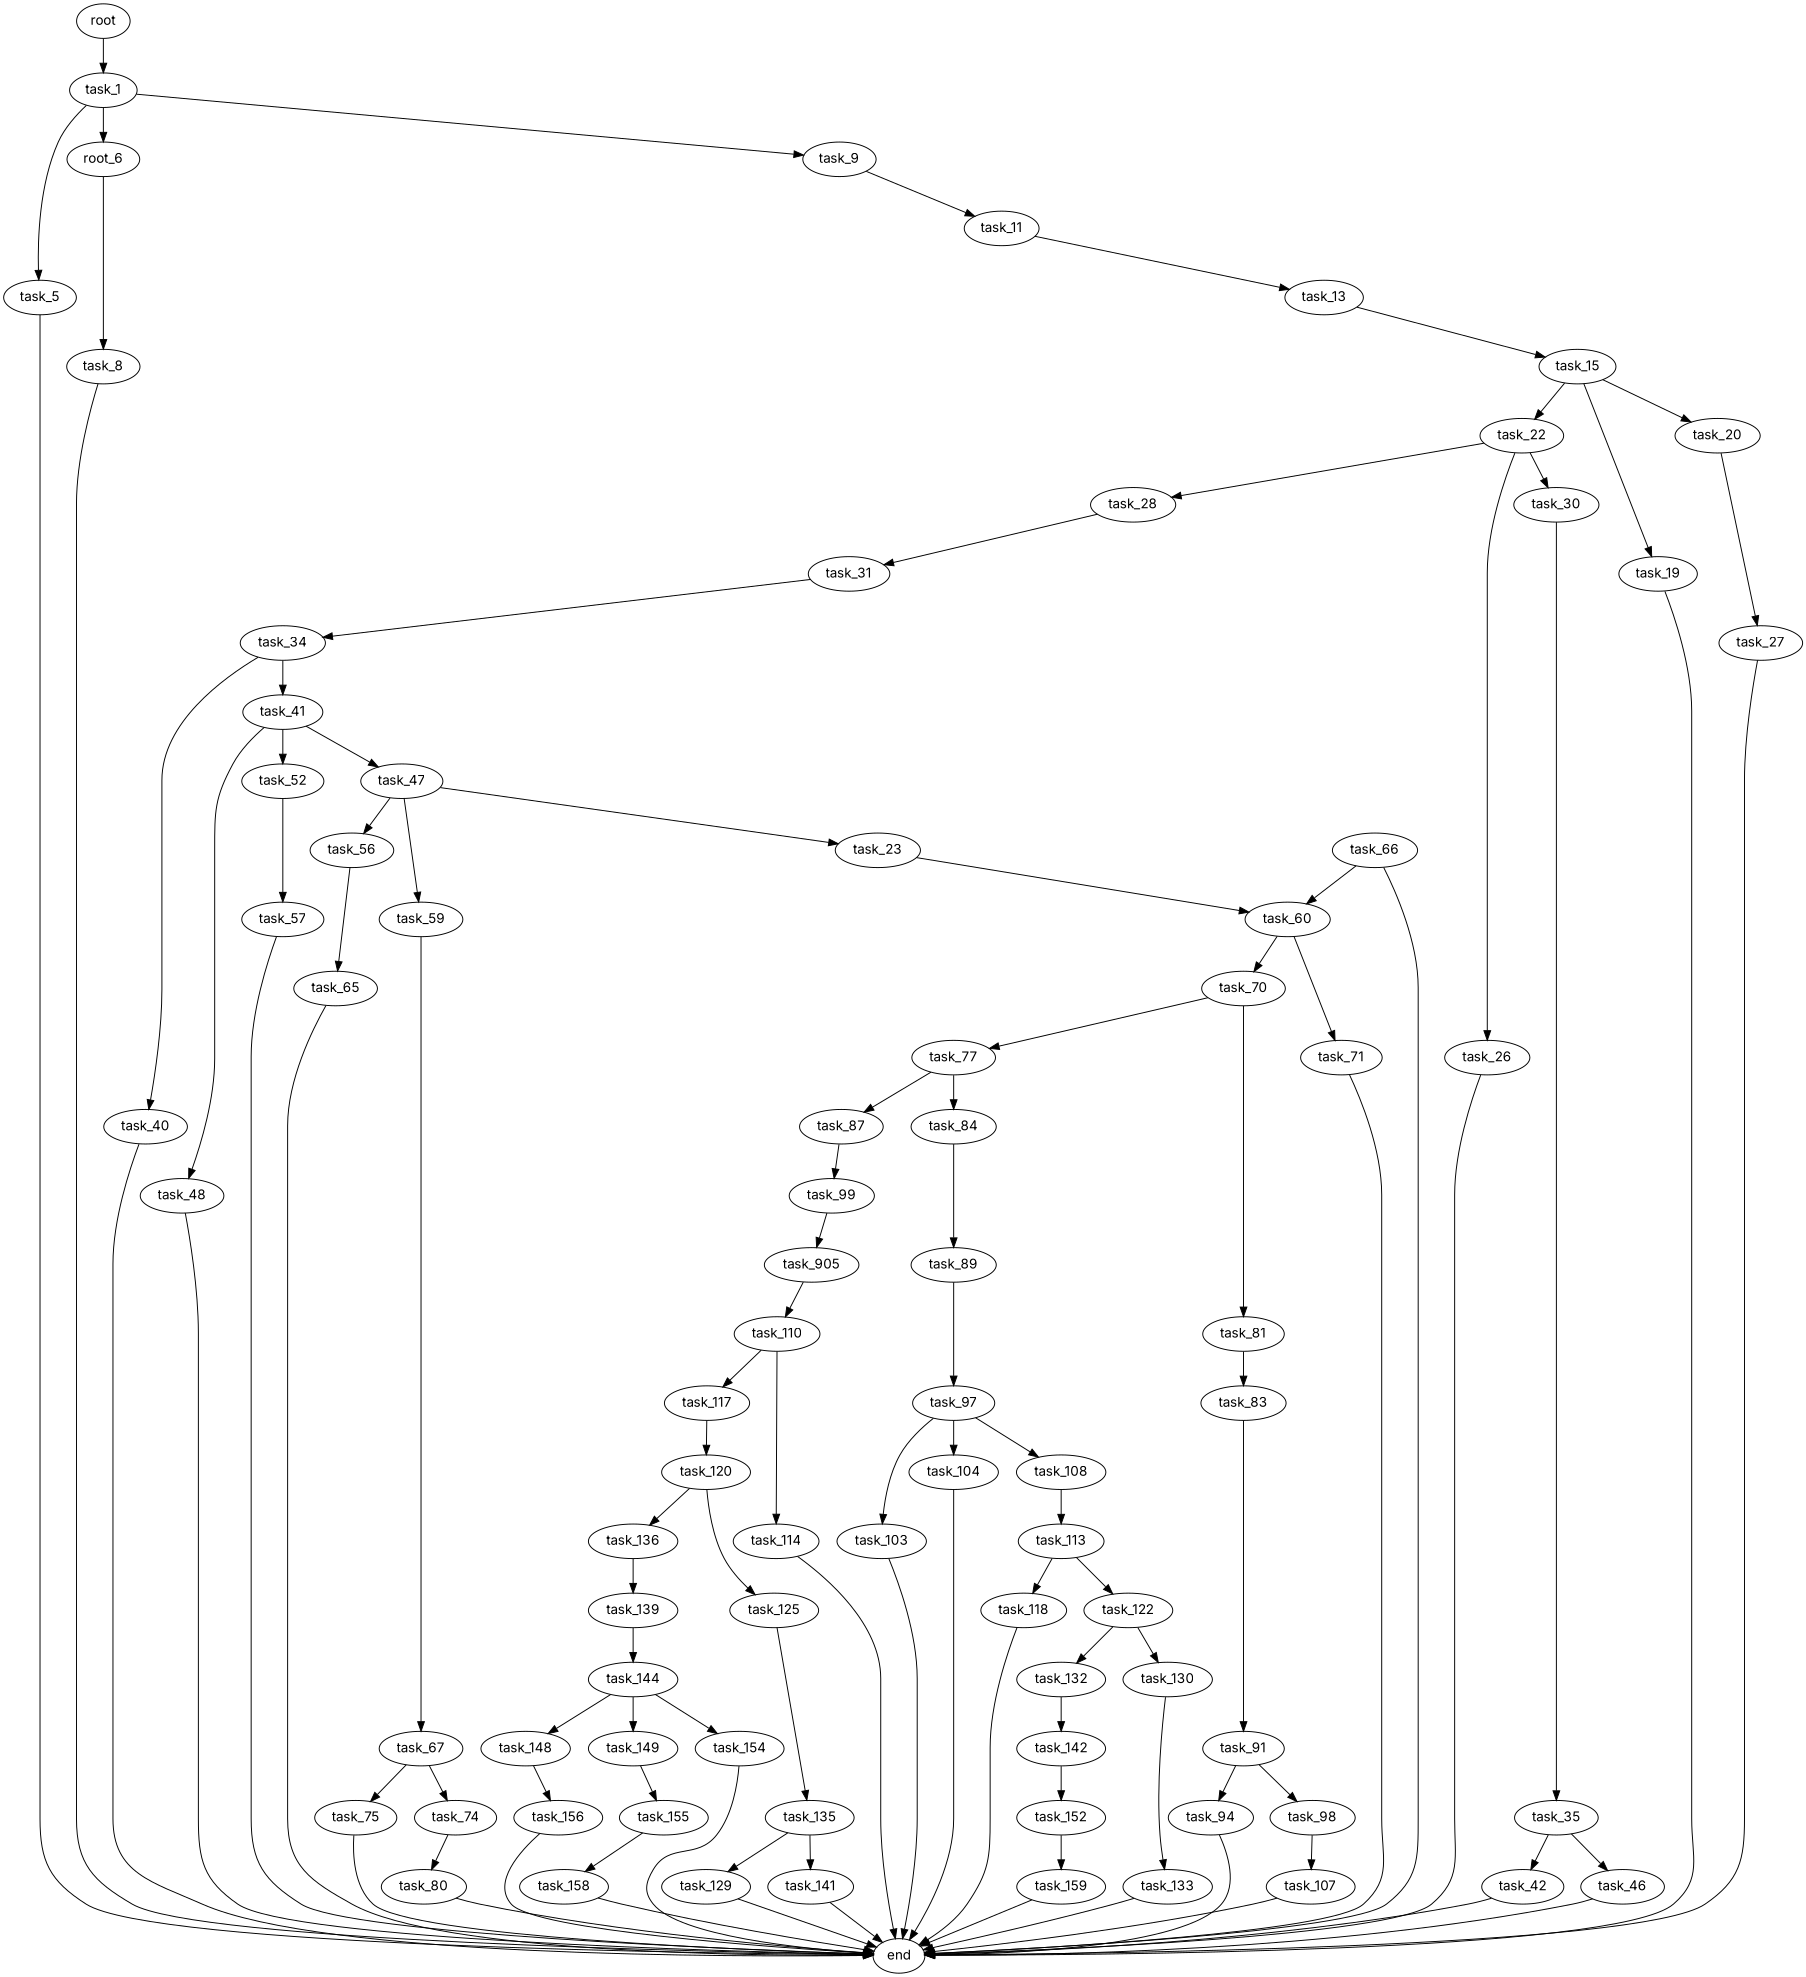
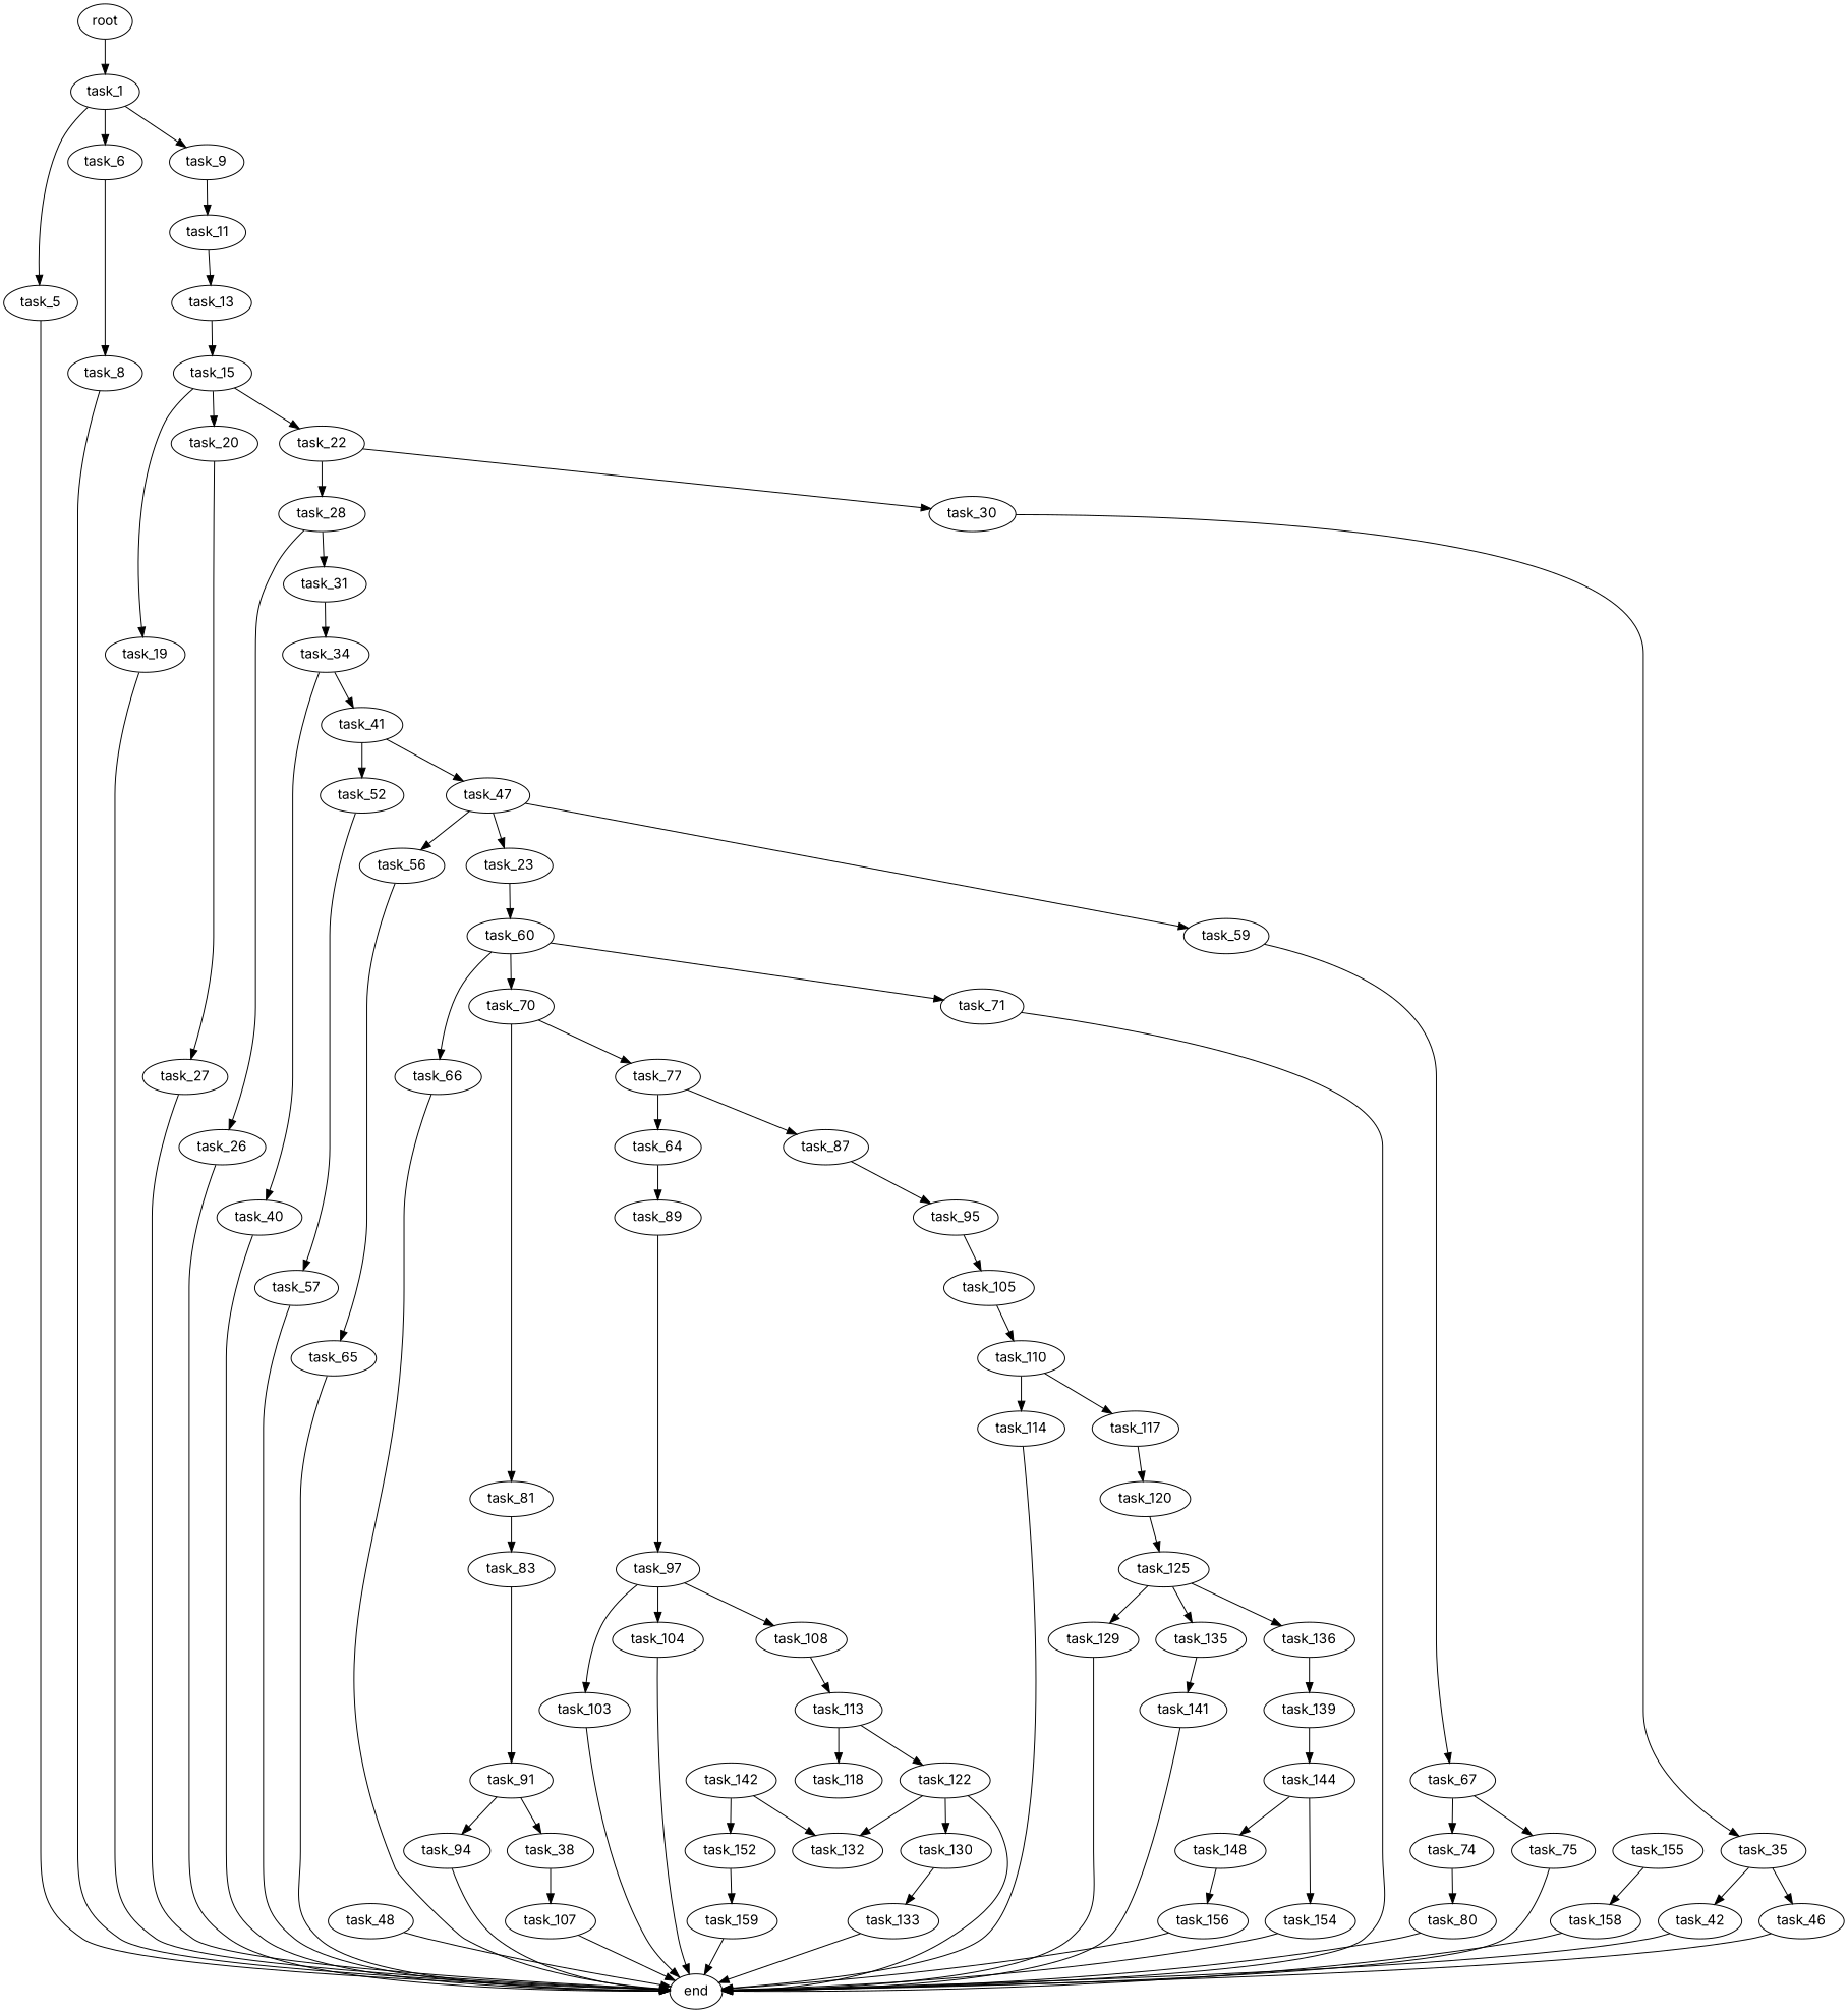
  digraph {
    fontname=Inter
    node [fontname=Inter]
    edge [fontname=Inter]
    root
    task_1
    task_5
-   task_6 [label=root_6]
+   task_6
    task_9
    end
    task_8
    task_11
    task_13
    task_15
    task_19
    task_20
    task_22
    task_27
    task_26
    task_28
    task_30
    task_31
    task_35
    task_34
    task_42
    task_46
    task_40
    task_41
    task_47
    task_48
    task_52
    n28 [label=task_23]
    task_56
    task_59
    task_57
    task_60
    task_65
    task_67
    task_66
    task_70
    task_71
    task_74
    task_75
    task_77
    task_81
    task_80
-   task_84
+   task_84 [label=task_64]
    task_87
    task_83
    task_89
-   task_95 [label=task_99]
+   task_95
    task_91
    task_97
-   task_105 [label=task_905]
+   task_105
    task_94
-   task_98
+   task_98 [label=task_38]
    task_107
    task_103
    task_104
    task_108
    task_110
    task_113
    task_114
    task_117
    task_118
    task_122
    task_120
    task_130
    task_132
    task_125
    task_133
    task_142
    task_129
    task_135
    task_136
    task_141
    task_139
    task_152
    task_144
    task_159
    task_148
-   task_149
    task_154
    task_156
    task_155
    task_158
    root -> task_1
    task_1 -> task_5
    task_1 -> task_6
    task_1 -> task_9
    task_5 -> end
    task_6 -> task_8
    task_9 -> task_11
    task_8 -> end
    task_11 -> task_13
    task_13 -> task_15
    task_15 -> task_19
    task_15 -> task_20
    task_15 -> task_22
    task_19 -> end
    task_20 -> task_27
-   task_22 -> task_26
+   task_28 -> task_26
    task_22 -> task_28
    task_22 -> task_30
    task_27 -> end
    task_26 -> end
    task_28 -> task_31
    task_30 -> task_35
    task_31 -> task_34
    task_35 -> task_42
    task_35 -> task_46
    task_34 -> task_40
    task_34 -> task_41
    task_42 -> end
    task_46 -> end
    task_40 -> end
    task_41 -> task_47
-   task_41 -> task_48
    task_41 -> task_52
    task_47 -> n28
    task_47 -> task_56
    task_47 -> task_59
    task_48 -> end
    task_52 -> task_57
    n28 -> task_60
    task_56 -> task_65
    task_59 -> task_67
    task_57 -> end
-   task_66 -> task_60
+   task_60 -> task_66
    task_60 -> task_70
    task_60 -> task_71
    task_65 -> end
    task_67 -> task_74
    task_67 -> task_75
    task_66 -> end
    task_70 -> task_77
    task_70 -> task_81
    task_71 -> end
    task_74 -> task_80
    task_75 -> end
    task_77 -> task_84
    task_77 -> task_87
    task_81 -> task_83
    task_80 -> end
    task_84 -> task_89
    task_87 -> task_95
    task_83 -> task_91
    task_89 -> task_97
    task_95 -> task_105
    task_91 -> task_94
    task_91 -> task_98
    task_97 -> task_103
    task_97 -> task_104
    task_97 -> task_108
    task_105 -> task_110
    task_94 -> end
    task_98 -> task_107
    task_107 -> end
    task_103 -> end
    task_104 -> end
    task_108 -> task_113
    task_110 -> task_114
    task_110 -> task_117
    task_113 -> task_118
    task_113 -> task_122
    task_114 -> end
    task_117 -> task_120
-   task_118 -> end
+   task_122 -> end
    task_122 -> task_130
    task_122 -> task_132
    task_120 -> task_125
    task_130 -> task_133
-   task_132 -> task_142
-   task_135 -> task_129
+   task_142 -> task_132
+   task_125 -> task_129
    task_125 -> task_135
-   task_120 -> task_136
+   task_125 -> task_136
    task_133 -> end
    task_142 -> task_152
    task_129 -> end
    task_135 -> task_141
    task_136 -> task_139
    task_141 -> end
    task_139 -> task_144
    task_152 -> task_159
    task_144 -> task_148
-   task_144 -> task_149
    task_144 -> task_154
    task_159 -> end
    task_148 -> task_156
-   task_149 -> task_155
    task_154 -> end
    task_156 -> end
    task_155 -> task_158
    task_158 -> end
  }
